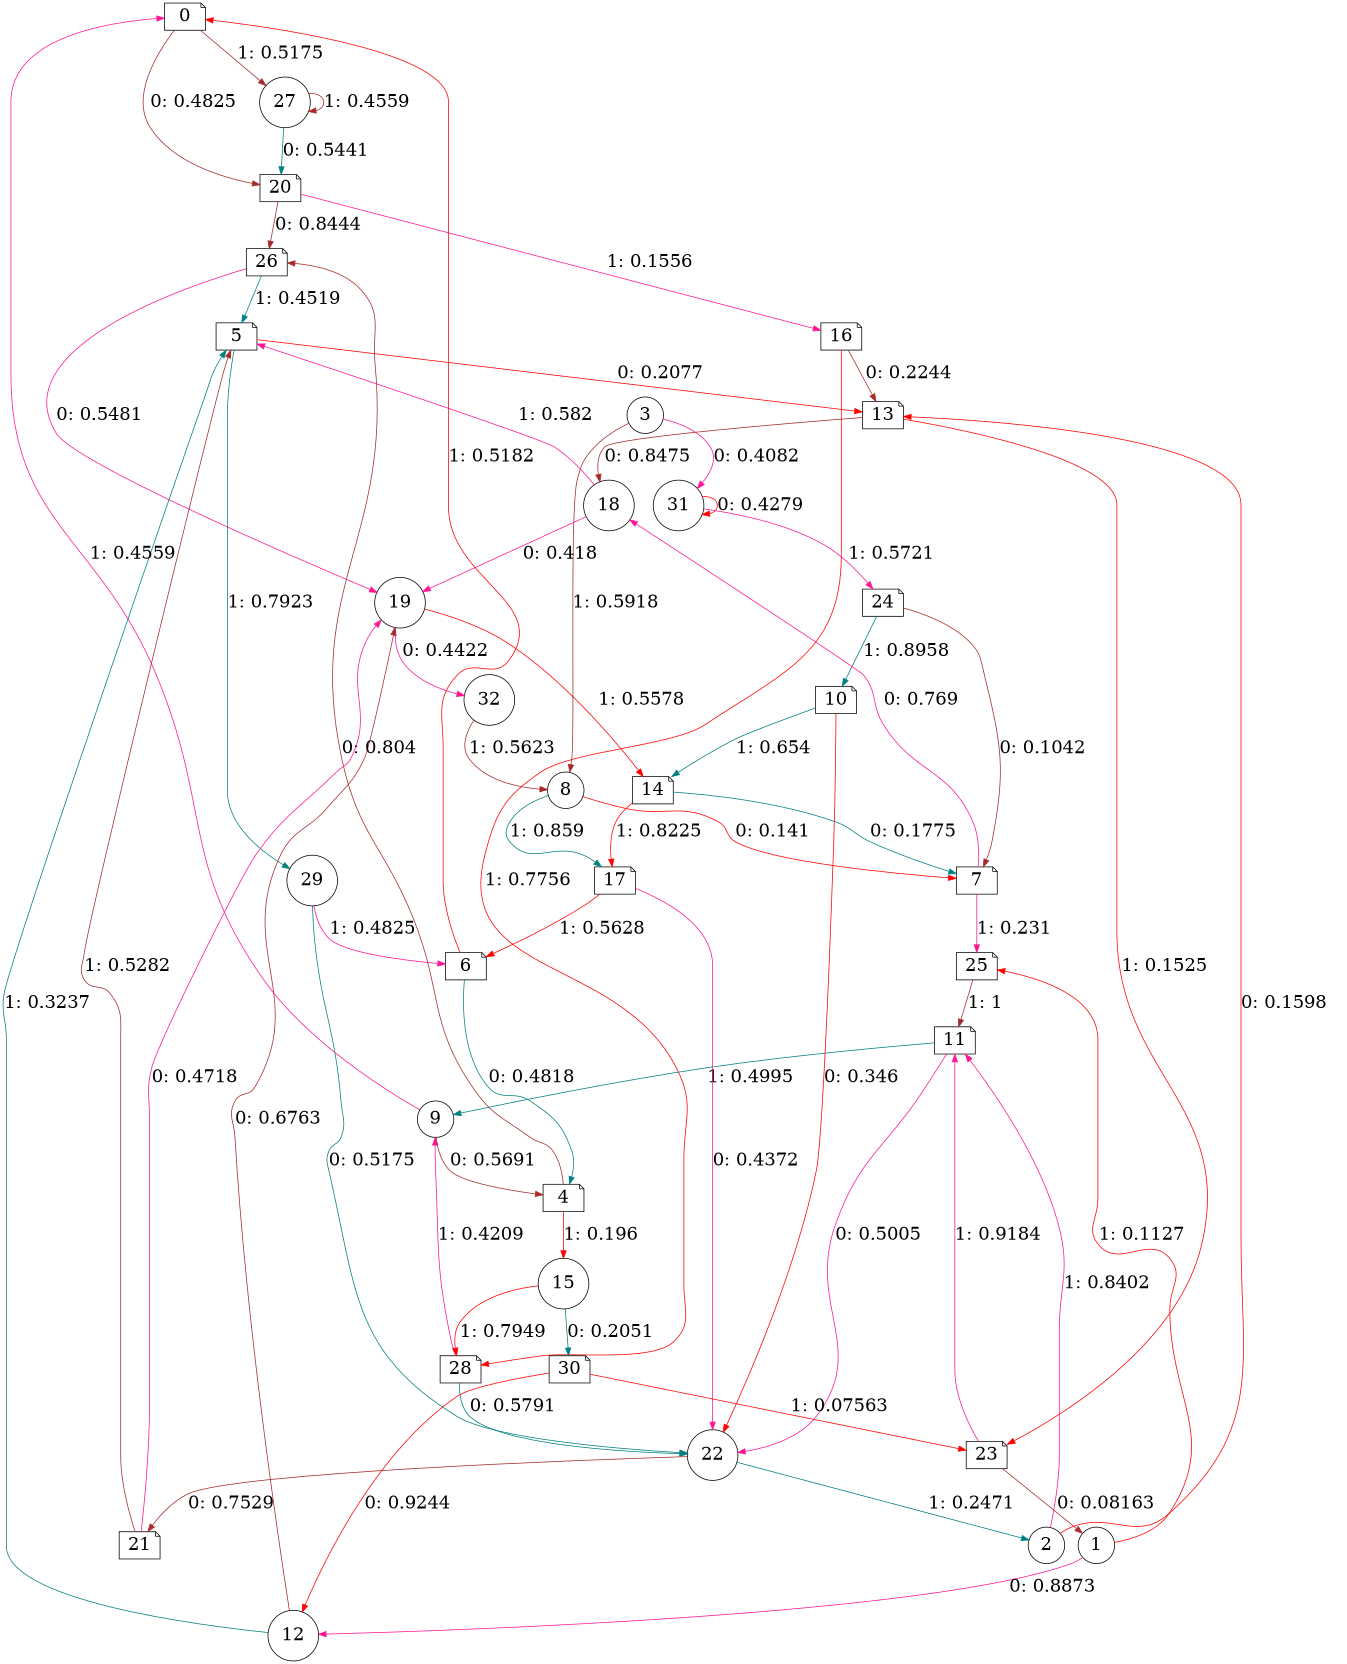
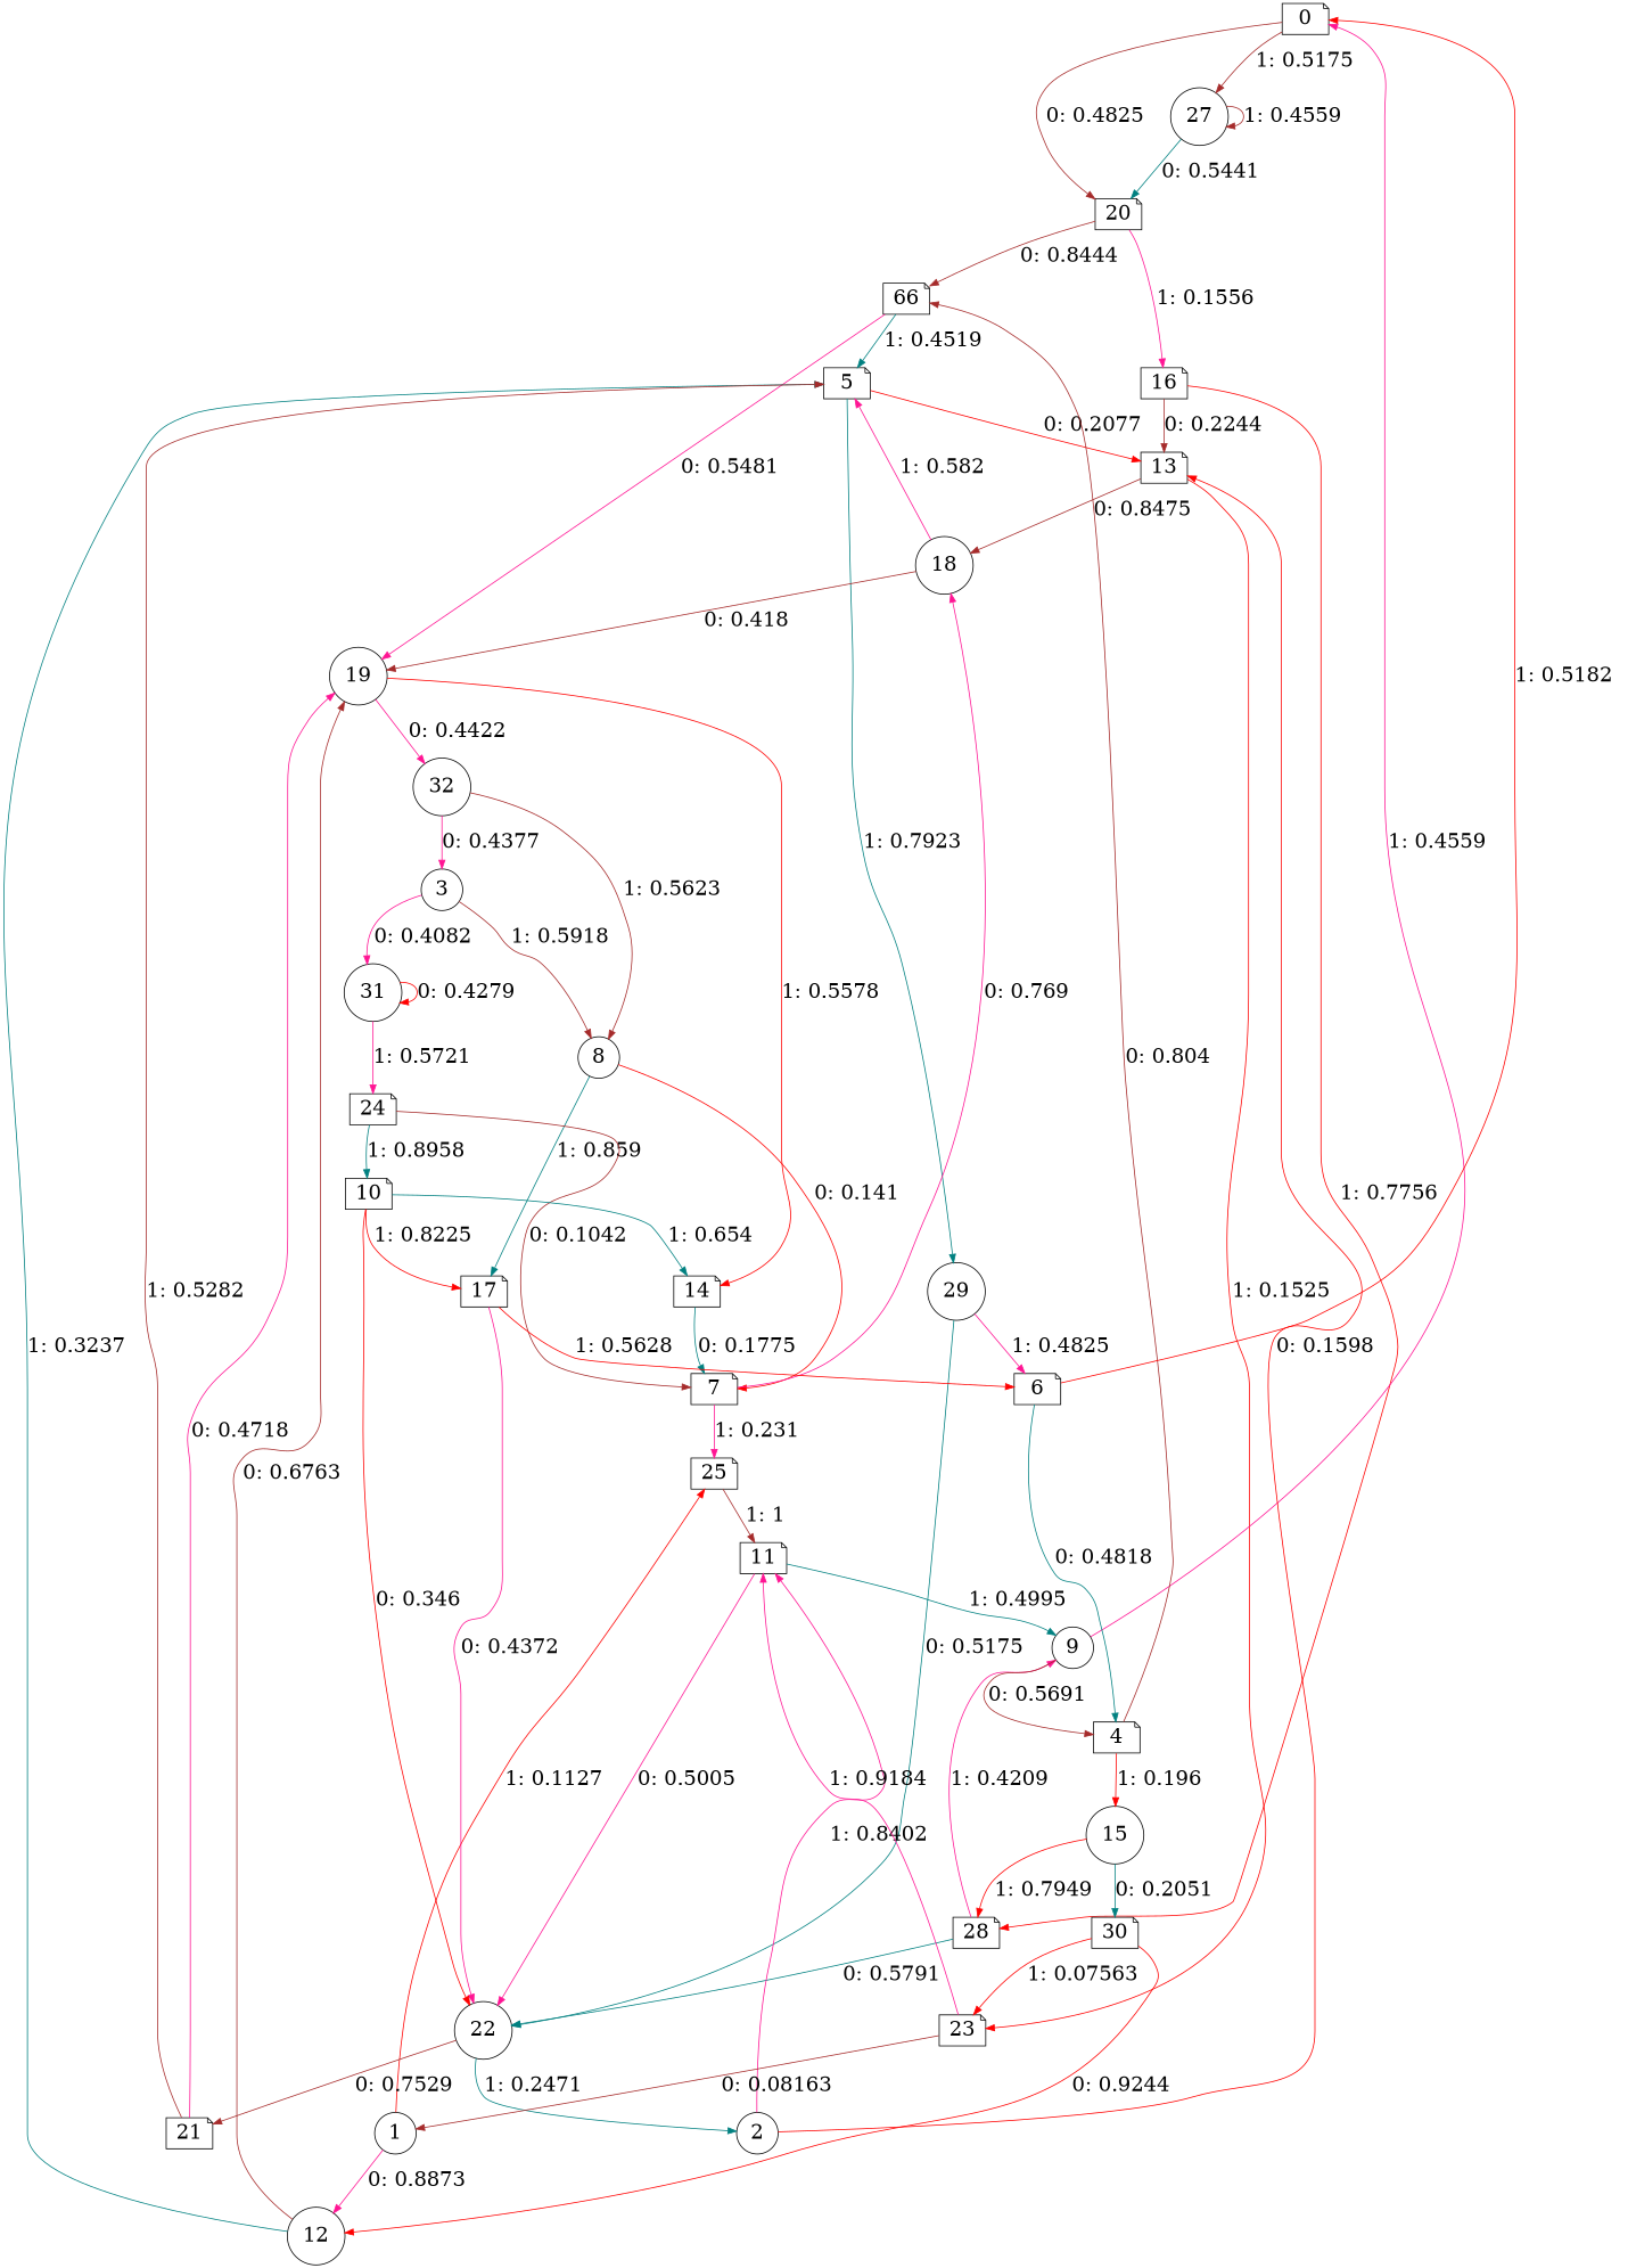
  digraph {
    node [fontsize=24 shape=note]
    edge [color=deeppink fontsize=24]
    0
    20
    27 [shape=circle]
-   26
+   26 [label=66]
    16
    5
    19 [shape=circle]
    13
    28
    1 [shape=circle]
    12 [shape=circle]
    25
    11
    29 [shape=circle]
    14
    32 [shape=circle]
    9 [shape=circle]
    22 [shape=circle]
    2 [shape=circle]
    18 [shape=circle]
    23
    4
    21
    3 [shape=circle]
    31 [shape=circle]
    8 [shape=circle]
    24
    7
    17
    10
    6
    15 [shape=circle]
    30
    0 -> 20 [color=brown label="0: 0.4825   "]
    0 -> 27 [color=brown label="1: 0.5175   "]
    20 -> 26 [color=brown label="0: 0.8444   "]
    20 -> 16 [label="1: 0.1556   "]
    27 -> 20 [color=teal label="0: 0.5441   "]
    27 -> 27 [color=brown label="1: 0.4559   "]
    26 -> 5 [color=teal label="1: 0.4519   "]
    26 -> 19 [label="0: 0.5481   "]
    16 -> 13 [color=brown label="0: 0.2244   "]
    16 -> 28 [color=red label="1: 0.7756   "]
    5 -> 13 [color=red label="0: 0.2077   "]
    5 -> 29 [color=teal label="1: 0.7923   "]
    19 -> 14 [color=red label="1: 0.5578   "]
    19 -> 32 [label="0: 0.4422   "]
    13 -> 18 [color=brown label="0: 0.8475   "]
    13 -> 23 [color=red label="1: 0.1525   "]
    28 -> 9 [label="1: 0.4209   "]
    28 -> 22 [color=teal label="0: 0.5791   "]
    1 -> 12 [label="0: 0.8873   "]
    1 -> 25 [color=red label="1: 0.1127   "]
    12 -> 5 [color=teal label="1: 0.3237   "]
    12 -> 19 [color=brown label="0: 0.6763   "]
    25 -> 11 [color=brown label="1: 1        "]
    11 -> 9 [color=teal label="1: 0.4995   "]
    11 -> 22 [label="0: 0.5005   "]
    29 -> 22 [color=teal label="0: 0.5175   "]
    29 -> 6 [label="1: 0.4825   "]
    14 -> 7 [color=teal label="0: 0.1775   "]
-   14 -> 17 [color=red label="1: 0.8225   "]
+   10 -> 17 [color=red label="1: 0.8225   "]
+   32 -> 3 [label="0: 0.4377   "]
    32 -> 8 [color=brown label="1: 0.5623   "]
    9 -> 0 [label="1: 0.4559   "]
    9 -> 4 [color=brown label="0: 0.5691   "]
    22 -> 2 [color=teal label="1: 0.2471   "]
    22 -> 21 [color=brown label="0: 0.7529   "]
    2 -> 13 [color=red label="0: 0.1598   "]
    2 -> 11 [label="1: 0.8402   "]
    18 -> 5 [label="1: 0.582    "]
-   18 -> 19 [label="0: 0.418    "]
+   18 -> 19 [color=brown label="0: 0.418    "]
    23 -> 1 [color=brown label="0: 0.08163  "]
    23 -> 11 [label="1: 0.9184   "]
    4 -> 26 [color=brown label="0: 0.804    "]
    4 -> 15 [color=red label="1: 0.196    "]
    21 -> 5 [color=brown label="1: 0.5282   "]
    21 -> 19 [label="0: 0.4718   "]
    3 -> 31 [label="0: 0.4082   "]
    3 -> 8 [color=brown label="1: 0.5918   "]
    31 -> 31 [color=red label="0: 0.4279   "]
    31 -> 24 [label="1: 0.5721   "]
    8 -> 7 [color=red label="0: 0.141    "]
    8 -> 17 [color=teal label="1: 0.859    "]
    24 -> 7 [color=brown label="0: 0.1042   "]
    24 -> 10 [color=teal label="1: 0.8958   "]
    7 -> 25 [label="1: 0.231    "]
    7 -> 18 [label="0: 0.769    "]
    17 -> 22 [label="0: 0.4372   "]
    17 -> 6 [color=red label="1: 0.5628   "]
    10 -> 14 [color=teal label="1: 0.654    "]
    10 -> 22 [color=red label="0: 0.346    "]
    6 -> 0 [color=red label="1: 0.5182   "]
    6 -> 4 [color=teal label="0: 0.4818   "]
    15 -> 28 [color=red label="1: 0.7949   "]
    15 -> 30 [color=teal label="0: 0.2051   "]
    30 -> 12 [color=red label="0: 0.9244   "]
    30 -> 23 [color=red label="1: 0.07563  "]
  }
